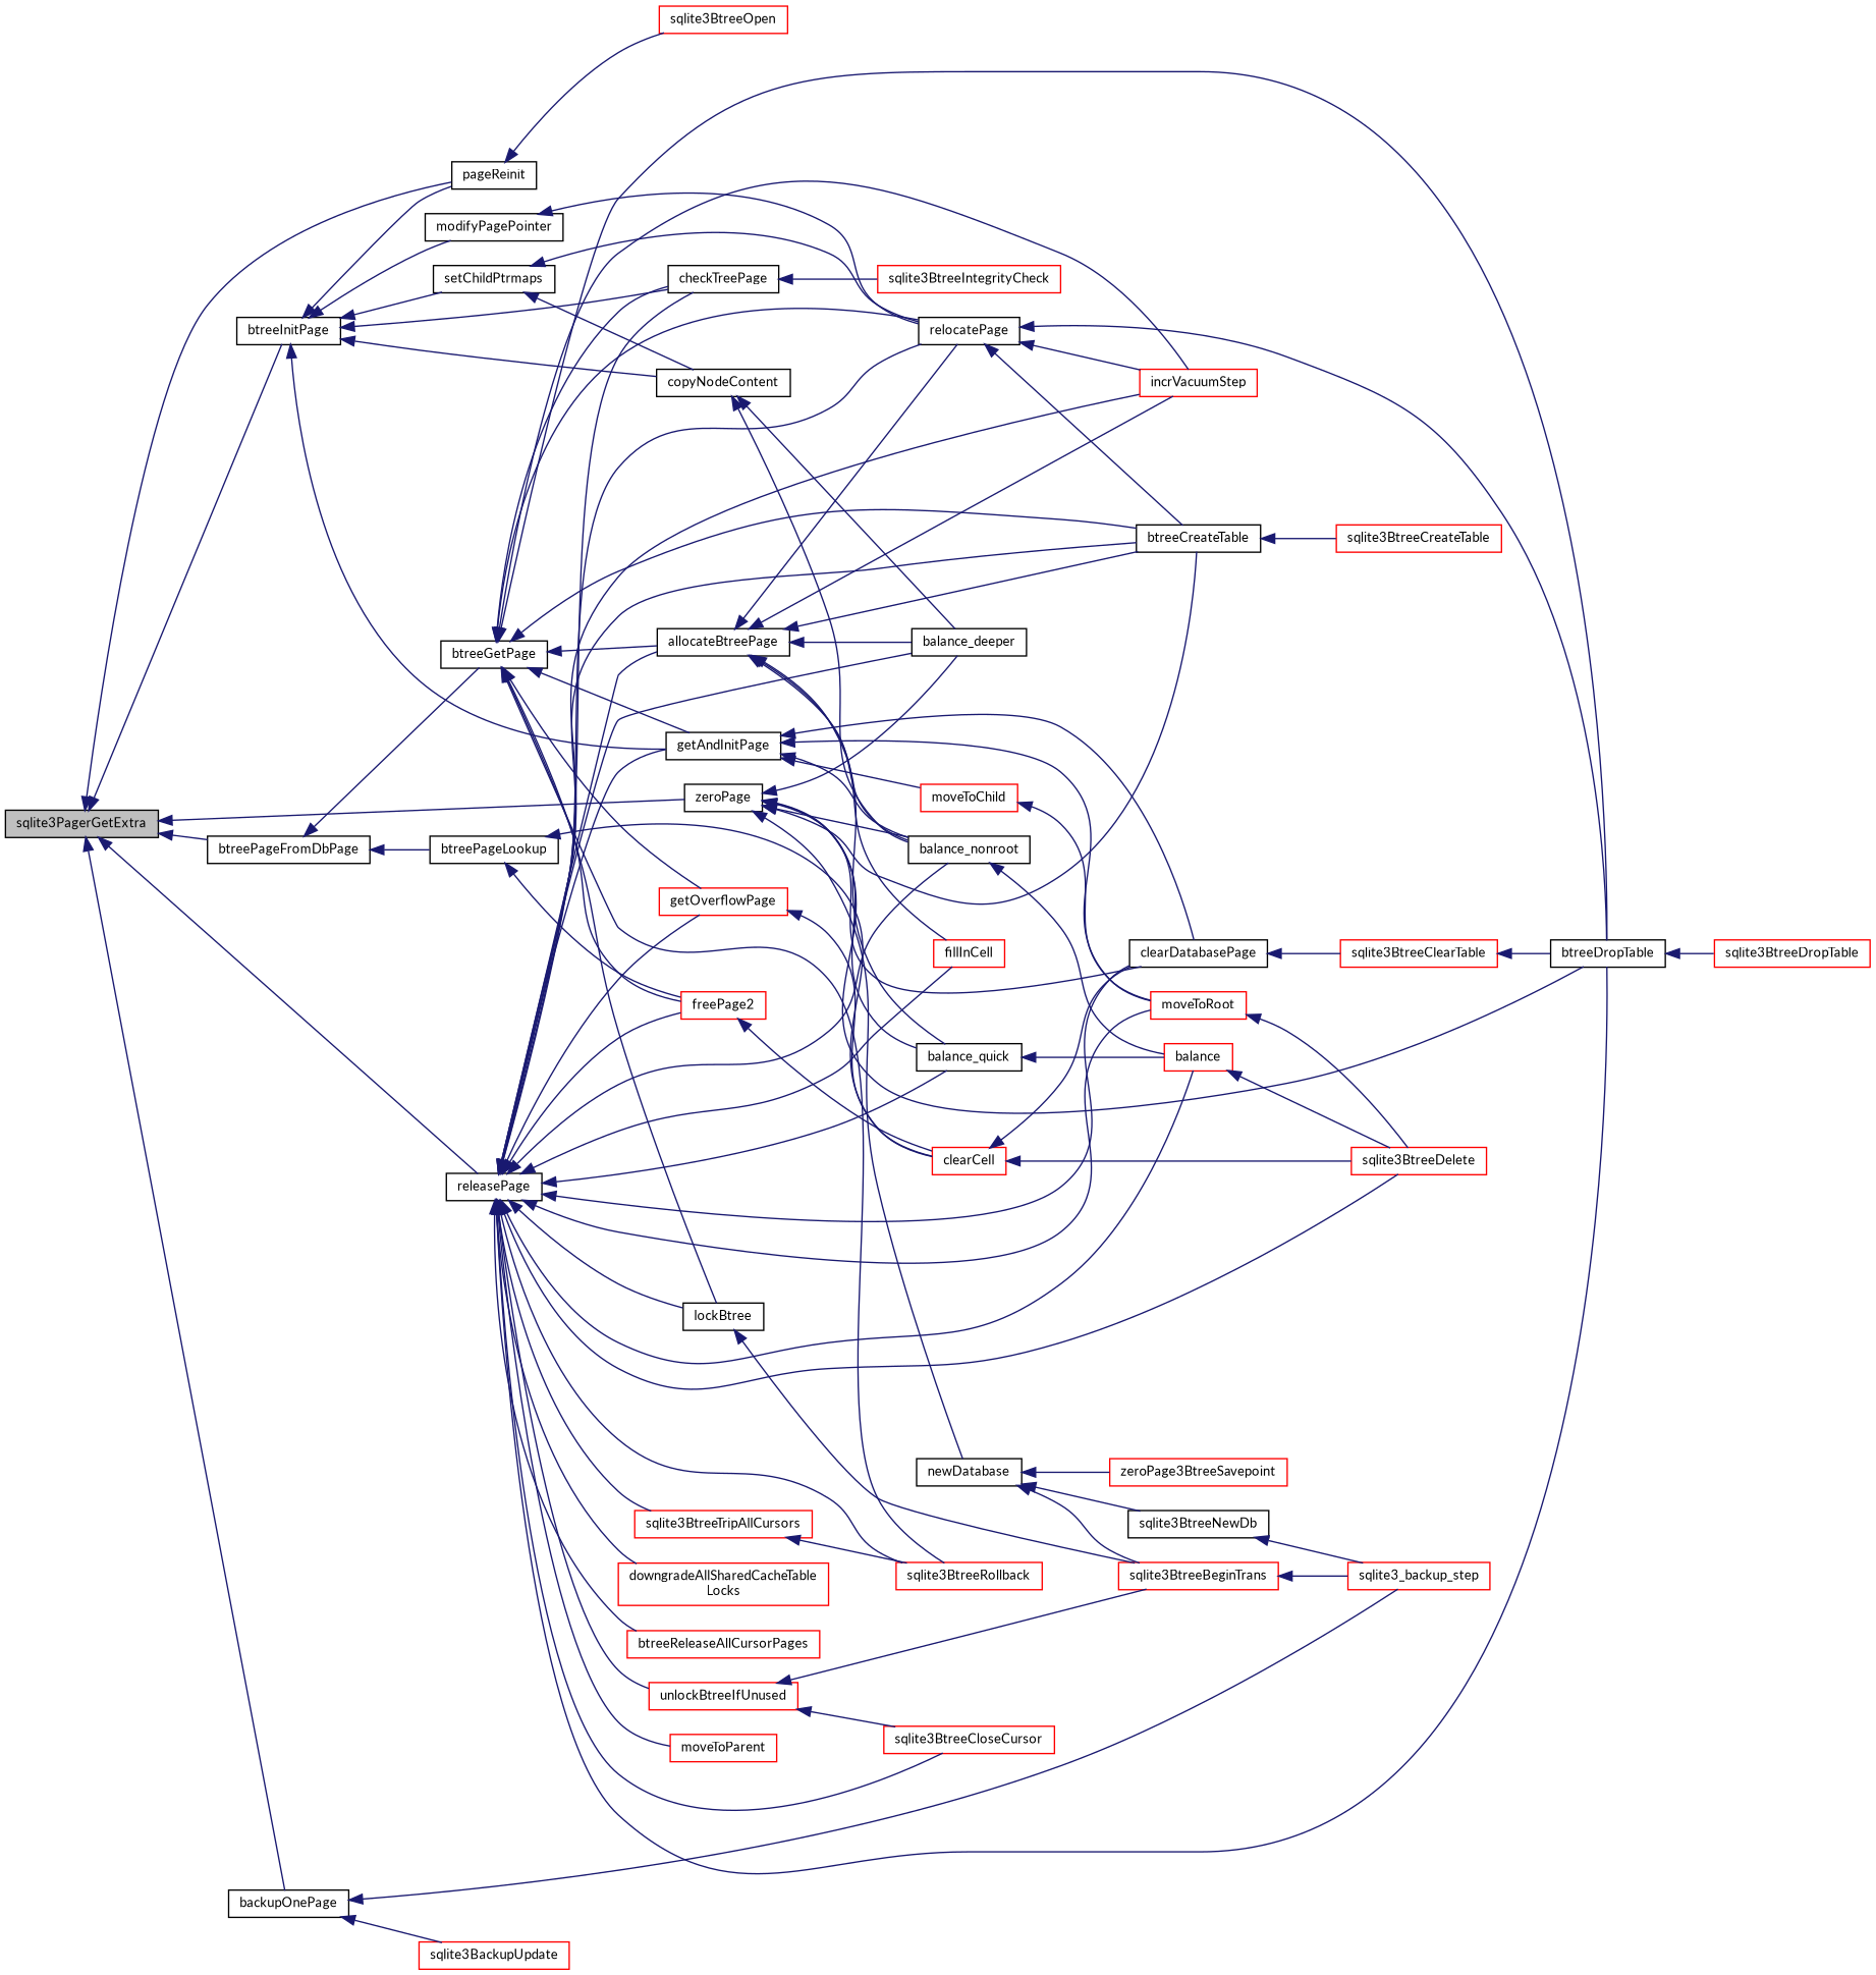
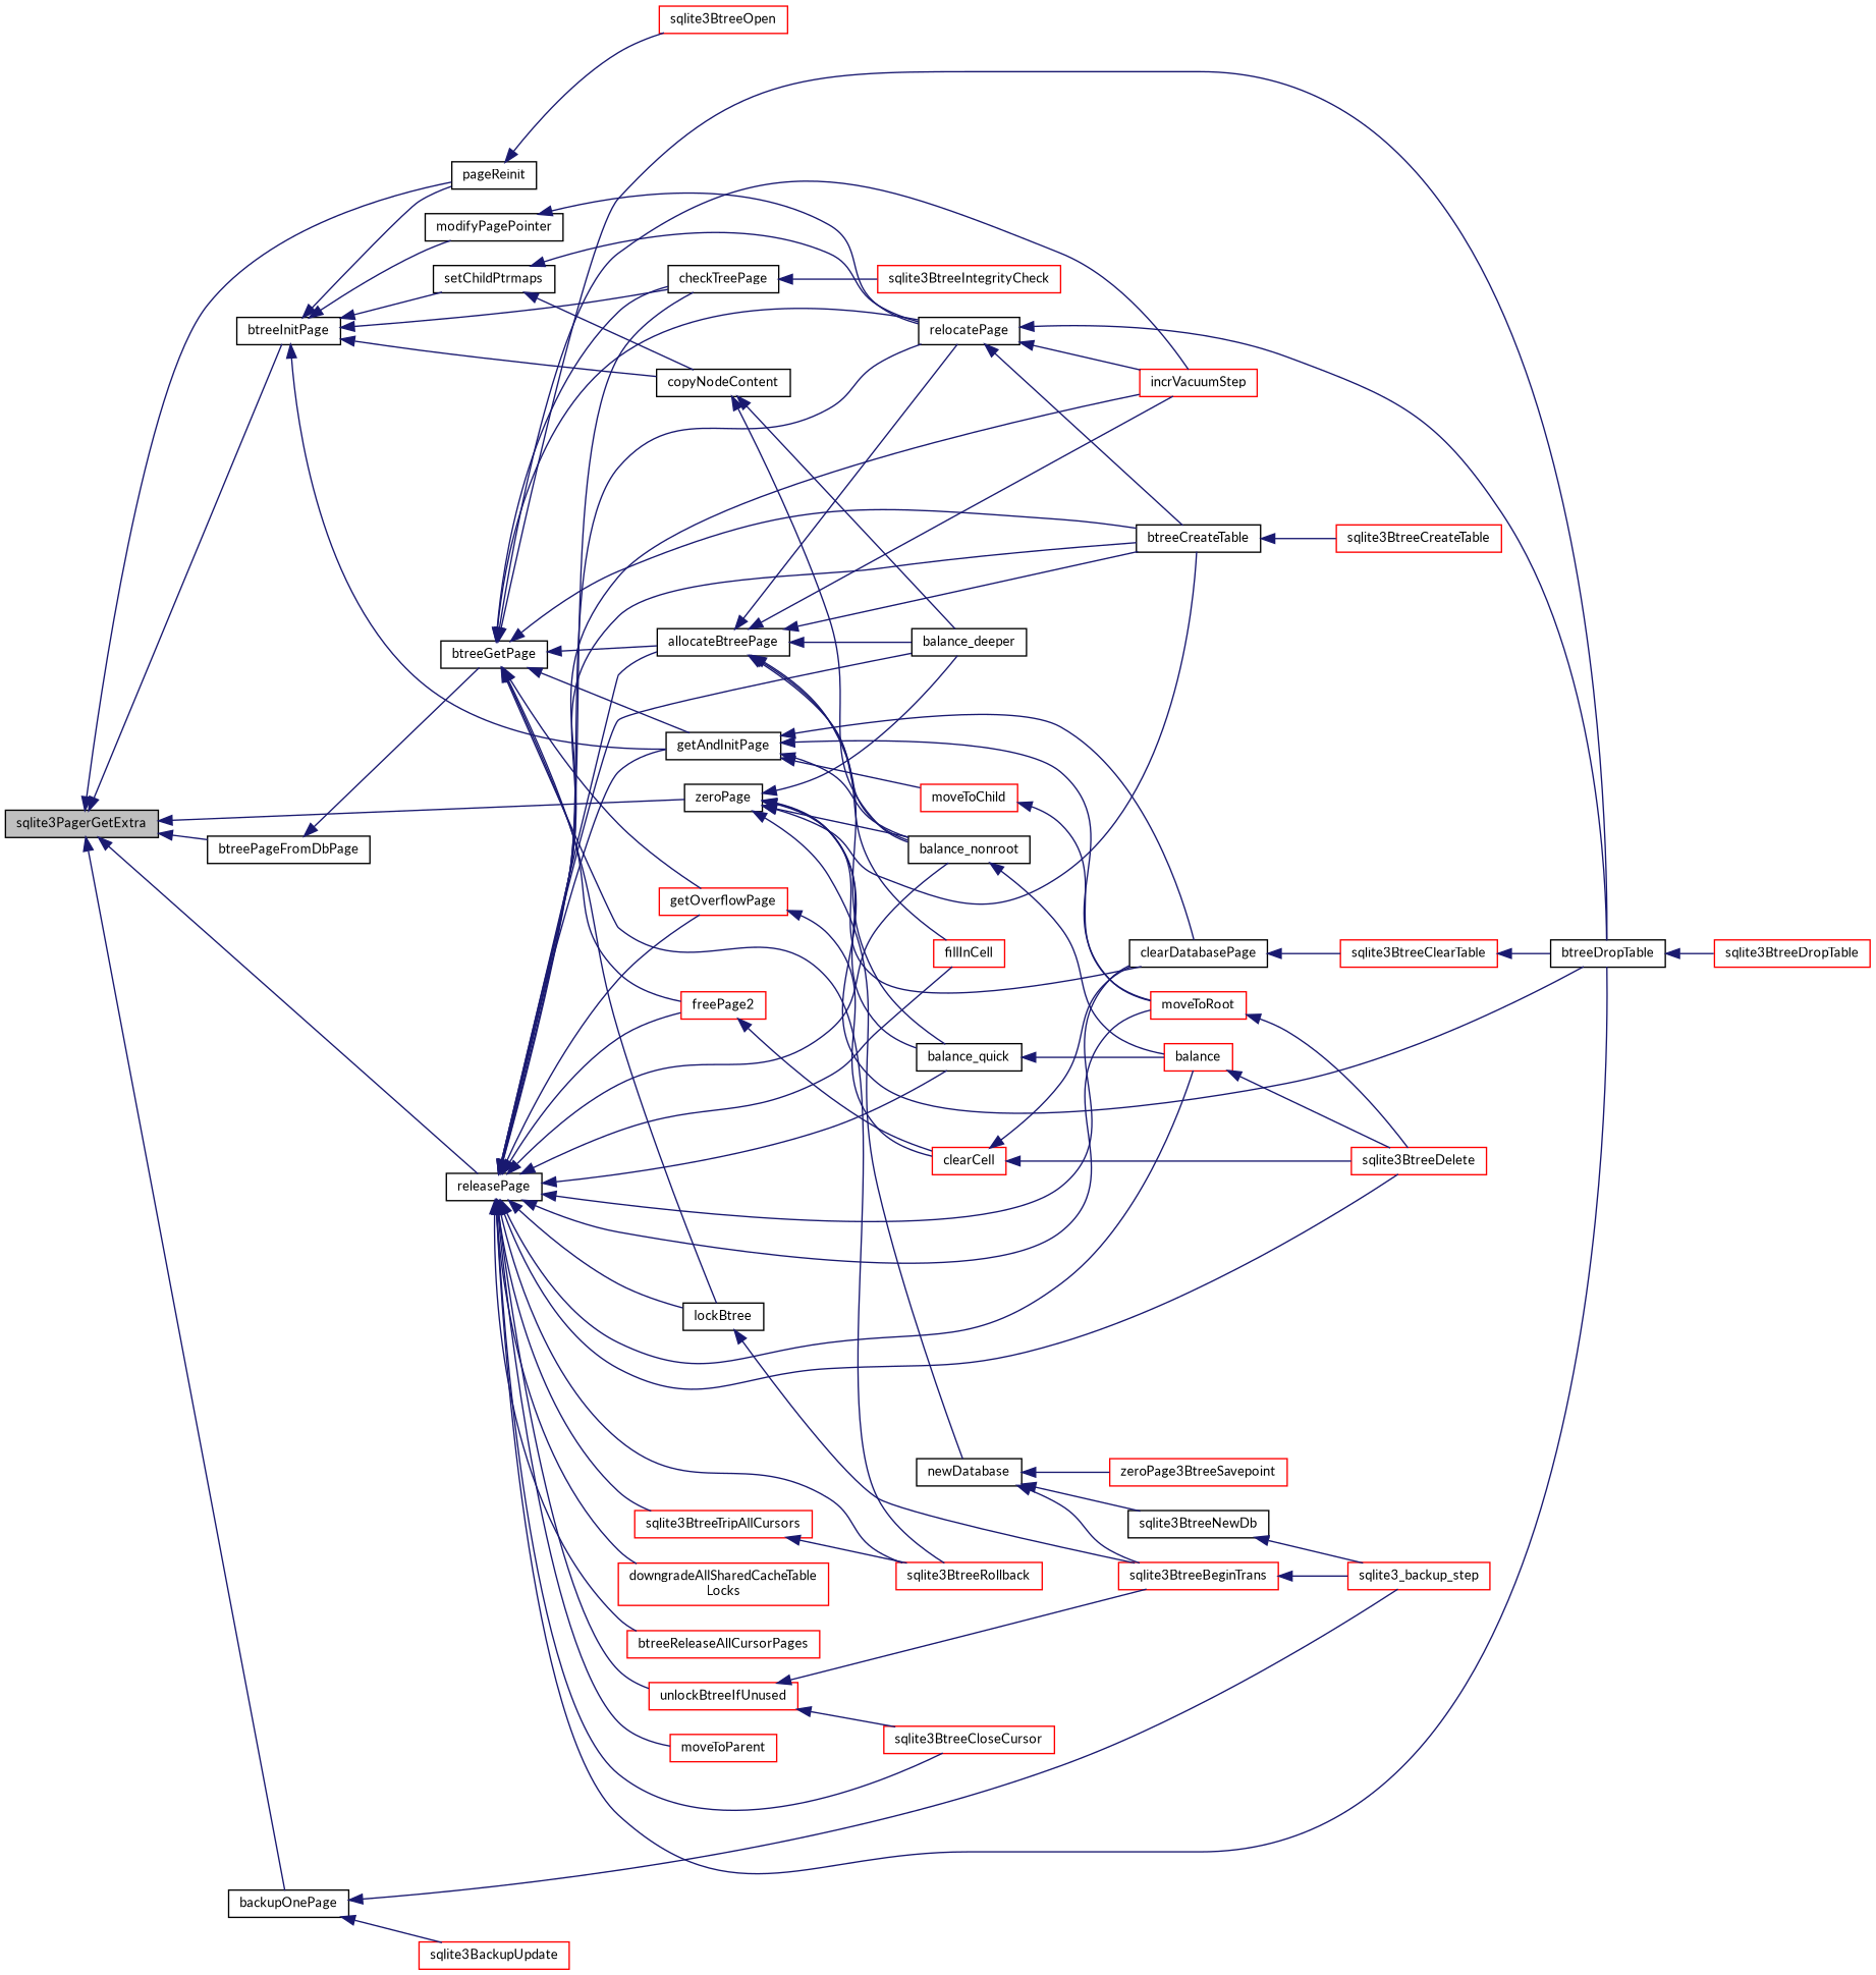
  digraph {
    fontname=Lato
    rankdir=LR
    node [color=black fillcolor=white fontname=Lato fontsize=10 shape=record style=filled]
    edge [color=midnightblue dir=back fontname=Lato fontsize=10 labelfontname=FreeSans labelfontsize=10 style=solid]
    n1 [fillcolor=grey75 fontcolor=black height=0.2 label=sqlite3PagerGetExtra width=0.4]
    n2 [height=0.2 label=btreeInitPage width=0.4]
    n3 [height=0.2 label=pageReinit width=0.4]
    n4 [height=0.2 label=zeroPage width=0.4]
    n5 [height=0.2 label=btreePageFromDbPage width=0.4]
    n6 [height=0.2 label=releasePage width=0.4]
    n7 [height=0.2 label=backupOnePage width=0.4]
    n8 [height=0.2 label=getAndInitPage width=0.4]
    n9 [height=0.2 label=setChildPtrmaps width=0.4]
    n10 [height=0.2 label=copyNodeContent width=0.4]
    n11 [height=0.2 label=modifyPagePointer width=0.4]
    n12 [height=0.2 label=checkTreePage width=0.4]
    n13 [color=red height=0.2 label=sqlite3BtreeOpen width=0.4]
    n14 [height=0.2 label=balance_nonroot width=0.4]
    n15 [height=0.2 label=clearDatabasePage width=0.4]
    n16 [height=0.2 label=btreeDropTable width=0.4]
    n17 [height=0.2 label=btreeCreateTable width=0.4]
    n18 [height=0.2 label=balance_deeper width=0.4]
    n19 [height=0.2 label=newDatabase width=0.4]
    n20 [height=0.2 label=balance_quick width=0.4]
    n21 [height=0.2 label=btreeGetPage width=0.4]
-   n22 [height=0.2 label=btreePageLookup width=0.4]
    n23 [color=red height=0.2 label=moveToRoot width=0.4]
    n24 [color=red height=0.2 label=sqlite3BtreeDelete width=0.4]
    n25 [color=red height=0.2 label=balance width=0.4]
    n26 [height=0.2 label=relocatePage width=0.4]
    n27 [color=red height=0.2 label=incrVacuumStep width=0.4]
    n28 [height=0.2 label=lockBtree width=0.4]
    n29 [color=red height=0.2 label=sqlite3BtreeRollback width=0.4]
    n30 [color=red height=0.2 label=getOverflowPage width=0.4]
    n31 [height=0.2 label=allocateBtreePage width=0.4]
    n32 [color=red height=0.2 label=freePage2 width=0.4]
    n33 [color=red height=0.2 label=fillInCell width=0.4]
    n34 [color=red height=0.2 label="downgradeAllSharedCacheTable\lLocks" width=0.4]
    n35 [color=red height=0.2 label=btreeReleaseAllCursorPages width=0.4]
    n36 [color=red height=0.2 label=unlockBtreeIfUnused width=0.4]
    n37 [color=red height=0.2 label=sqlite3BtreeCloseCursor width=0.4]
    n38 [color=red height=0.2 label=sqlite3BtreeTripAllCursors width=0.4]
    n39 [color=red height=0.2 label=moveToParent width=0.4]
    n40 [color=red height=0.2 label=sqlite3_backup_step width=0.4]
    n41 [color=red height=0.2 label=sqlite3BackupUpdate width=0.4]
    n42 [color=red height=0.2 label=moveToChild width=0.4]
    n43 [color=red height=0.2 label=sqlite3BtreeIntegrityCheck width=0.4]
    n44 [color=red height=0.2 label=sqlite3BtreeClearTable width=0.4]
    n45 [color=red height=0.2 label=sqlite3BtreeDropTable width=0.4]
    n46 [color=red height=0.2 label=sqlite3BtreeCreateTable width=0.4]
    n47 [height=0.2 label=sqlite3BtreeNewDb width=0.4]
    n48 [color=red height=0.2 label=sqlite3BtreeBeginTrans width=0.4]
    n49 [color=red height=0.2 label=zeroPage3BtreeSavepoint width=0.4]
    n50 [color=red height=0.2 label=clearCell width=0.4]
    n1 -> n2
    n1 -> n3
    n1 -> n4
    n1 -> n5
    n1 -> n6
    n1 -> n7
    n2 -> n3
    n2 -> n8
    n2 -> n9
    n2 -> n10
    n2 -> n11
    n2 -> n12
    n3 -> n13
    n4 -> n14
    n4 -> n15
    n4 -> n16
    n4 -> n17
    n4 -> n18
    n4 -> n19
    n4 -> n20
    n5 -> n21
-   n5 -> n22
    n6 -> n8
    n6 -> n12
    n6 -> n14
    n6 -> n15
    n6 -> n16
    n6 -> n17
    n6 -> n18
    n6 -> n20
    n6 -> n23
    n6 -> n24
    n6 -> n25
    n6 -> n26
    n6 -> n27
    n6 -> n28
    n6 -> n29
    n6 -> n30
    n6 -> n31
    n6 -> n32
    n6 -> n33
    n6 -> n34
    n6 -> n35
    n6 -> n36
    n6 -> n37
    n6 -> n38
    n6 -> n39
    n7 -> n40
    n7 -> n41
    n8 -> n14
    n8 -> n15
    n8 -> n23
    n8 -> n42
    n9 -> n10
    n9 -> n26
    n10 -> n14
    n10 -> n18
    n11 -> n26
    n12 -> n43
    n14 -> n25
    n15 -> n44
    n16 -> n45
    n17 -> n46
    n19 -> n47
    n19 -> n48
    n19 -> n49
    n20 -> n25
    n21 -> n8
    n21 -> n12
    n21 -> n16
    n21 -> n17
    n21 -> n26
    n21 -> n27
    n21 -> n28
    n21 -> n29
    n21 -> n30
    n21 -> n31
    n21 -> n32
-   n22 -> n32
-   n22 -> n50
    n23 -> n24
    n25 -> n24
    n26 -> n16
    n26 -> n17
    n26 -> n27
    n28 -> n48
    n30 -> n50
    n31 -> n14
    n31 -> n17
    n31 -> n18
    n31 -> n20
    n31 -> n26
    n31 -> n27
    n31 -> n33
    n32 -> n50
    n36 -> n37
    n36 -> n48
    n38 -> n29
    n42 -> n23
    n44 -> n16
    n47 -> n40
    n48 -> n40
    n50 -> n15
    n50 -> n24
  }
